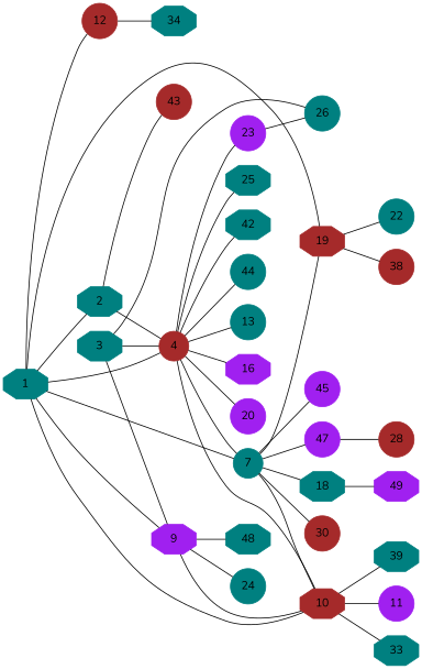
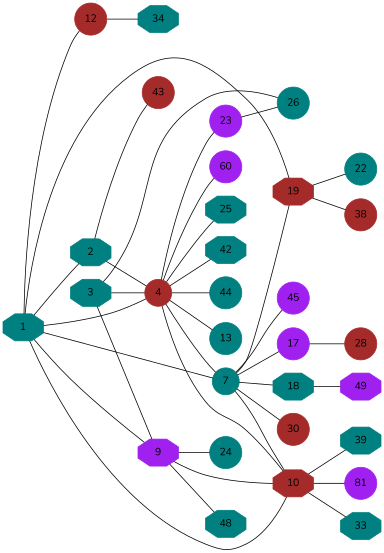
  graph {
    fontname=Nunito
    rankdir=LR
    node [color=teal fontname=Nunito shape=circle style=filled]
    edge [fontname=Nunito]
    1 [shape=octagon super="+14"]
    2 [shape=octagon super="+5"]
    4 [color=brown super="+6"]
    7 [super="+8"]
    9 [color=purple shape=octagon super="+27"]
    10 [color=brown shape=octagon super="+40"]
    12 [color=brown]
    19 [color=brown shape=octagon super="+35"]
    43 [color=brown]
    13 [super="+31"]
-   16 [color=purple shape=octagon super="+32"]
-   20 [color=purple]
+   20 [color=purple label=60]
    23 [color=purple super="+46"]
    25 [shape=octagon super="+47"]
    42 [shape=octagon]
    44
-   17 [color=purple super="+21" label=47]
+   17 [color=purple super="+21"]
    18 [shape=octagon super="+37"]
    30 [color=brown super="+36"]
    45 [color=purple]
    24
    48 [shape=octagon]
-   11 [color=purple super="+15"]
+   11 [color=purple super="+15" label=81]
    33 [shape=octagon]
    39 [shape=octagon]
    34 [shape=octagon]
    22 [super="+29"]
    38 [color=brown]
    3 [shape=octagon]
    26 [super="+41"]
    28 [color=brown]
    49 [color=purple shape=octagon]
    1 -- 2
    1 -- 4
    1 -- 7
    1 -- 9
    1 -- 10
    1 -- 12
    1 -- 19
    2 -- 4
    2 -- 43
    4 -- 7 [weight=2]
    4 -- 10
    4 -- 13
-   4 -- 16
    4 -- 20
    4 -- 23
    4 -- 25
    4 -- 42
    4 -- 44
    7 -- 10
    7 -- 19
    7 -- 17
    7 -- 18
    7 -- 30
    7 -- 45
    9 -- 10
    9 -- 24
    9 -- 48
    10 -- 11
    10 -- 33
    10 -- 39
    12 -- 34
    19 -- 22
    19 -- 38
    23 -- 26
    17 -- 28
    18 -- 49
    3 -- 4
    3 -- 9
    3 -- 26
  }
